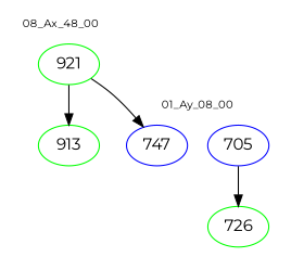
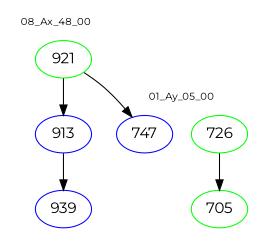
  digraph {
    fontname=Montserrat
    node [color=green fontname=Montserrat]
    edge [color=black fontname=Montserrat]
    n1 [label=726]
-   n2 [color=blue label=705]
+   n2 [label=705]
    n3 [color=blue label=747]
    n4 [label=921]
-   n5 [label=913]
+   n5 [color=blue label=913]
+   n6 [color=blue label=939]
    subgraph cluster_1 {
      color=white
      fontsize=10
-     label="01_Ay_08_00"
+     label="01_Ay_05_00"
      n1
      n2
      n3
    }
    subgraph cluster_2 {
      color=white
      fontsize=10
      label="08_Ax_48_00"
      n4
      n5
+     n6
    }
-   n2 -> n1
+   n1 -> n2
    n4 -> n3
    n4 -> n5
+   n5 -> n6
  }
